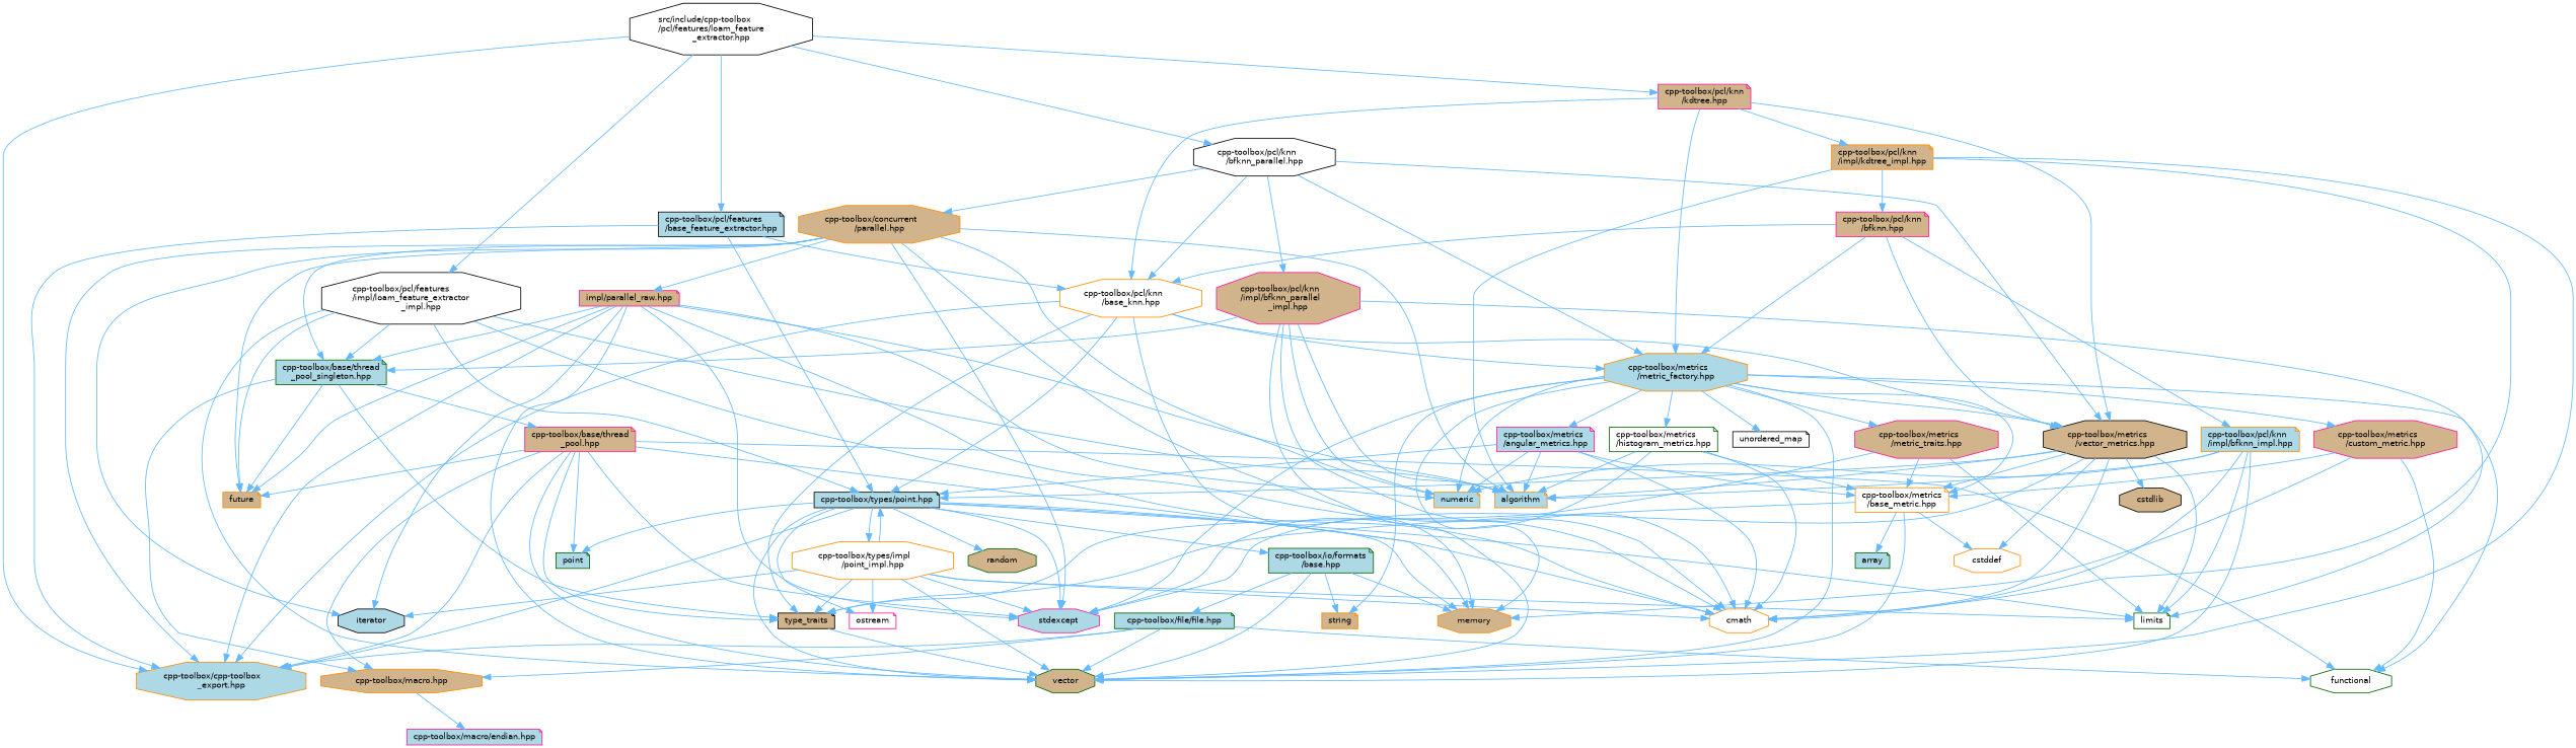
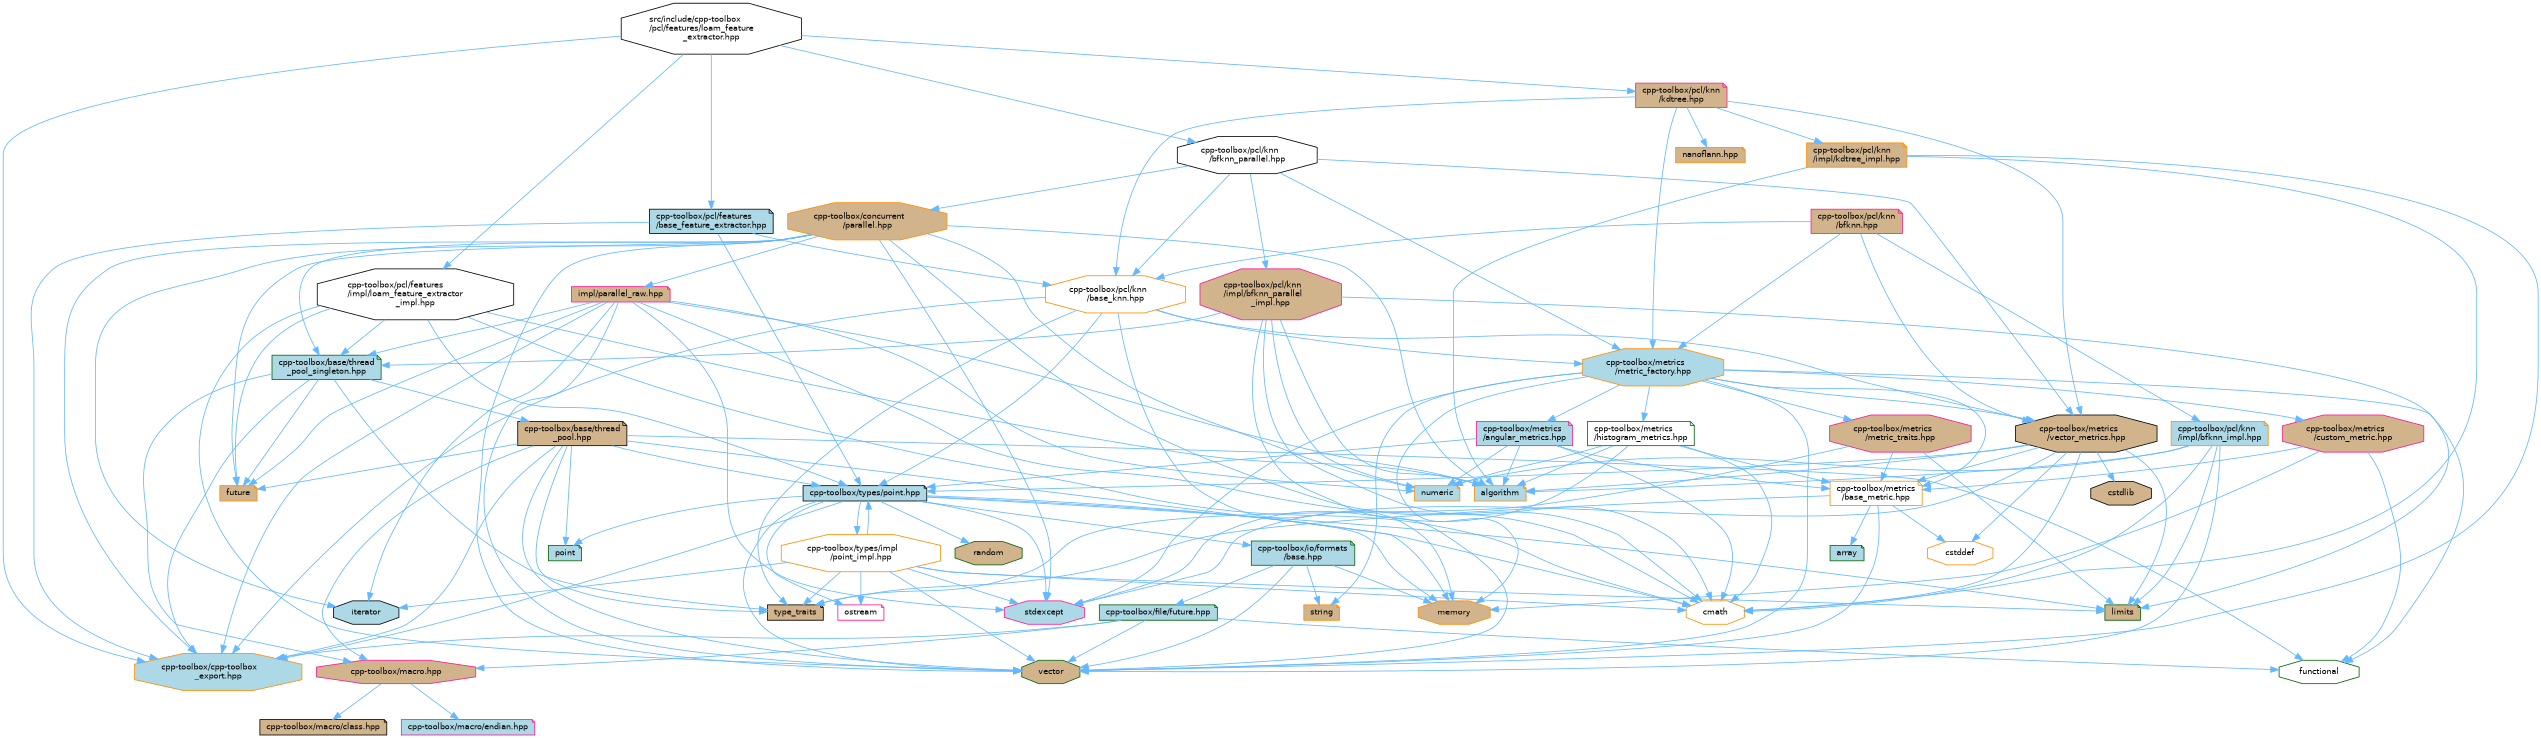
  digraph {
    fontname="DejaVu Sans"
    node [color=darkorange fillcolor=tan fontname="DejaVu Sans" fontsize=10 shape=note style=filled]
    edge [color=steelblue1 fontname="DejaVu Sans" fontsize=10 labelfontname=Helvetica labelfontsize=10 style=solid]
    n1 [color=black fillcolor=white fontcolor=black height=0.2 label="src/include/cpp-toolbox\l/pcl/features/loam_feature\l_extractor.hpp" shape=octagon width=0.4]
    n2 [fillcolor=lightblue height=0.2 label="cpp-toolbox/cpp-toolbox\l_export.hpp" shape=octagon width=0.4]
    n3 [color=black fillcolor=lightblue height=0.2 label="cpp-toolbox/pcl/features\l/base_feature_extractor.hpp" width=0.4]
    n4 [color=deeppink height=0.2 label="cpp-toolbox/pcl/knn\l/kdtree.hpp" width=0.4]
    n5 [color=black fillcolor=white height=0.2 label="cpp-toolbox/pcl/knn\l/bfknn_parallel.hpp" shape=octagon width=0.4]
    n6 [color=black fillcolor=white height=0.2 label="cpp-toolbox/pcl/features\l/impl/loam_feature_extractor\l_impl.hpp" shape=octagon width=0.4]
    n7 [fillcolor=white height=0.2 label="cpp-toolbox/pcl/knn\l/base_knn.hpp" shape=octagon width=0.4]
    n8 [color=black fillcolor=lightblue height=0.2 label="cpp-toolbox/types/point.hpp" width=0.4]
    n9 [color=black height=0.2 label="cpp-toolbox/metrics\l/vector_metrics.hpp" shape=octagon width=0.4]
    n10 [fillcolor=lightblue height=0.2 label="cpp-toolbox/metrics\l/metric_factory.hpp" shape=octagon width=0.4]
+   n11 [height=0.2 label="nanoflann.hpp" width=0.4]
    n12 [height=0.2 label="cpp-toolbox/pcl/knn\l/impl/kdtree_impl.hpp" width=0.4]
    n13 [height=0.2 label="cpp-toolbox/concurrent\l/parallel.hpp" shape=octagon width=0.4]
    n14 [color=deeppink height=0.2 label="cpp-toolbox/pcl/knn\l/impl/bfknn_parallel\l_impl.hpp" shape=octagon width=0.4]
    n15 [fillcolor=white height=0.2 label=cmath shape=octagon width=0.4]
    n16 [color=darkgreen height=0.2 label=vector shape=octagon width=0.4]
    n17 [fillcolor=lightblue height=0.2 label=algorithm width=0.4]
    n18 [height=0.2 label=future width=0.4]
    n19 [color=darkgreen fillcolor=lightblue height=0.2 label="cpp-toolbox/base/thread\l_pool_singleton.hpp" width=0.4]
    n20 [height=0.2 label=memory shape=octagon width=0.4]
    n21 [color=black height=0.2 label=type_traits width=0.4]
    n22 [color=darkgreen fillcolor=lightblue height=0.2 label=point width=0.4]
-   n23 [color=darkgreen fillcolor=white height=0.2 label=limits width=0.4]
+   n23 [color=darkgreen height=0.2 label=limits width=0.4]
    n24 [color=deeppink fillcolor=white height=0.2 label=ostream width=0.4]
    n25 [color=darkgreen height=0.2 label=random shape=octagon width=0.4]
    n26 [color=deeppink fillcolor=lightblue height=0.2 label=stdexcept shape=octagon width=0.4]
    n27 [color=darkgreen fillcolor=lightblue height=0.2 label="cpp-toolbox/io/formats\l/base.hpp" width=0.4]
    n28 [fillcolor=white height=0.2 label="cpp-toolbox/types/impl\l/point_impl.hpp" shape=octagon width=0.4]
    n29 [fillcolor=white height=0.2 label=cstddef shape=octagon width=0.4]
    n30 [color=black height=0.2 label=cstdlib shape=octagon width=0.4]
    n31 [fillcolor=white height=0.2 label="cpp-toolbox/metrics\l/base_metric.hpp" width=0.4]
    n32 [height=0.2 label=string width=0.4]
    n33 [color=darkgreen fillcolor=white height=0.2 label=functional shape=octagon width=0.4]
-   n34 [color=black fillcolor=white height=0.2 label=unordered_map width=0.4]
    n35 [color=deeppink height=0.2 label="cpp-toolbox/metrics\l/metric_traits.hpp" shape=octagon width=0.4]
    n36 [color=darkgreen fillcolor=white height=0.2 label="cpp-toolbox/metrics\l/histogram_metrics.hpp" width=0.4]
    n37 [color=deeppink fillcolor=lightblue height=0.2 label="cpp-toolbox/metrics\l/angular_metrics.hpp" width=0.4]
    n38 [color=deeppink height=0.2 label="cpp-toolbox/metrics\l/custom_metric.hpp" shape=octagon width=0.4]
-   n39 [color=darkgreen fillcolor=lightblue height=0.2 label="cpp-toolbox/file/file.hpp" width=0.4]
+   n39 [color=darkgreen fillcolor=lightblue height=0.2 label="cpp-toolbox/file/future.hpp" width=0.4]
    n40 [color=black fillcolor=lightblue height=0.2 label=iterator shape=octagon width=0.4]
-   n41 [height=0.2 label="cpp-toolbox/macro.hpp" shape=octagon width=0.4]
+   n41 [color=deeppink height=0.2 label="cpp-toolbox/macro.hpp" shape=octagon width=0.4]
+   n42 [color=black height=0.2 label="cpp-toolbox/macro/class.hpp" width=0.4]
    n43 [color=deeppink fillcolor=lightblue height=0.2 label="cpp-toolbox/macro/endian.hpp" width=0.4]
    n44 [color=darkgreen fillcolor=lightblue height=0.2 label=array width=0.4]
    n45 [fillcolor=lightblue height=0.2 label=numeric width=0.4]
    n46 [color=deeppink height=0.2 label="cpp-toolbox/pcl/knn\l/bfknn.hpp" width=0.4]
    n47 [fillcolor=lightblue height=0.2 label="cpp-toolbox/pcl/knn\l/impl/bfknn_impl.hpp" width=0.4]
    n48 [color=deeppink height=0.2 label="impl/parallel_raw.hpp" width=0.4]
-   n49 [color=deeppink height=0.2 label="cpp-toolbox/base/thread\l_pool.hpp" width=0.4]
+   n49 [color=black height=0.2 label="cpp-toolbox/base/thread\l_pool.hpp" width=0.4]
    n1 -> n2
    n1 -> n3
    n1 -> n4
    n1 -> n5
    n1 -> n6
    n3 -> n2
    n3 -> n7
    n3 -> n8
    n4 -> n7
    n4 -> n9
    n4 -> n10
+   n4 -> n11
    n4 -> n12
    n5 -> n7
    n5 -> n9
    n5 -> n10
    n5 -> n13
    n5 -> n14
    n6 -> n8
    n6 -> n15
    n6 -> n16
    n6 -> n17
    n6 -> n18
    n6 -> n19
    n7 -> n2
    n7 -> n8
    n7 -> n9
    n7 -> n10
    n7 -> n20
    n7 -> n21
    n8 -> n2
    n8 -> n15
    n8 -> n16
    n8 -> n20
    n8 -> n22
    n8 -> n23
    n8 -> n24
    n8 -> n25
    n8 -> n26
    n8 -> n27
    n8 -> n28
    n9 -> n8
    n9 -> n15
    n9 -> n17
    n9 -> n23
    n9 -> n26
    n9 -> n29
    n9 -> n30
    n9 -> n31
    n10 -> n9
    n10 -> n16
    n10 -> n20
    n10 -> n26
    n10 -> n31
    n10 -> n32
    n10 -> n33
-   n10 -> n34
    n10 -> n35
    n10 -> n36
    n10 -> n37
    n10 -> n38
    n12 -> n15
    n12 -> n16
    n12 -> n17
-   n12 -> n46
    n13 -> n2
    n13 -> n15
-   n21 -> n16
+   n13 -> n16
    n13 -> n17
    n13 -> n18
    n13 -> n19
    n13 -> n26
    n13 -> n40
    n13 -> n45
    n13 -> n48
    n14 -> n15
    n14 -> n16
    n14 -> n17
    n14 -> n19
    n14 -> n23
    n14 -> n45
+   n19 -> n2
    n19 -> n18
    n19 -> n21
    n19 -> n41
    n19 -> n49
    n27 -> n16
    n27 -> n20
    n27 -> n32
    n27 -> n39
    n28 -> n8
    n28 -> n15
    n28 -> n16
    n28 -> n21
    n28 -> n23
    n28 -> n24
    n28 -> n26
    n28 -> n40
    n31 -> n16
    n31 -> n21
    n31 -> n29
    n31 -> n44
    n35 -> n21
    n35 -> n23
    n35 -> n31
    n36 -> n15
    n36 -> n17
    n36 -> n26
    n36 -> n31
-   n10 -> n45
+   n36 -> n45
    n37 -> n8
    n37 -> n15
    n37 -> n17
    n37 -> n31
    n37 -> n45
    n38 -> n20
    n38 -> n31
    n38 -> n33
    n39 -> n2
    n39 -> n16
    n39 -> n33
    n39 -> n41
+   n41 -> n42
    n41 -> n43
    n46 -> n7
    n46 -> n9
    n46 -> n10
    n46 -> n47
    n47 -> n15
    n47 -> n16
    n47 -> n17
    n47 -> n23
    n47 -> n45
    n48 -> n2
    n48 -> n15
    n48 -> n16
    n48 -> n17
    n48 -> n18
    n48 -> n19
    n48 -> n26
    n48 -> n40
    n48 -> n45
    n49 -> n2
    n49 -> n16
    n49 -> n18
    n49 -> n20
    n49 -> n21
    n49 -> n22
-   n49 -> n26
+   n49 -> n8
    n49 -> n33
    n49 -> n41
  }
